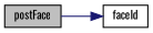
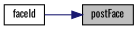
  digraph {
    rankdir=LR
    fontname=Oswald
    node [color=black fontname=Oswald fontsize=10 shape=record]
    n1 [fillcolor=grey75 fontcolor=black height=0.2 label=postFace style=filled width=0.4]
    n2 [height=0.2 label=faceId width=0.4]
-   n1 -> n2 [color=midnightblue fontname=Oswald fontsize=10 labelfontname=FreeSans labelfontsize=10 style=solid]
+   n2 -> n1 [color=midnightblue fontname=Oswald fontsize=10 labelfontname=FreeSans labelfontsize=10 style=solid]
  }
